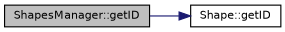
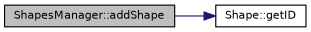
  digraph {
    rankdir=LR
    node [color=black fontname=Helvetica fontsize=10 shape=record style=filled]
-   n1 [fillcolor=grey75 fontcolor=black height=0.2 label="ShapesManager::getID" width=0.4]
+   n1 [fillcolor=grey75 fontcolor=black height=0.2 label="ShapesManager::addShape" width=0.4]
    n2 [fillcolor=white height=0.2 label="Shape::getID" width=0.4]
    n1 -> n2 [color=midnightblue fontname=Helvetica fontsize=10 labelfontname=Helvetica labelfontsize=10 style=solid]
  }
